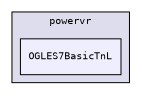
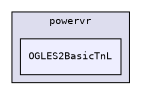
  digraph {
    compound=true
    fontname="DejaVu Sans Mono"
-   n1 [fillcolor="#eeeeff" fontname="DejaVu Sans Mono" fontsize=10 label=OGLES7BasicTnL pencolor=black shape=box style=filled]
+   n1 [fillcolor="#eeeeff" fontname="DejaVu Sans Mono" fontsize=10 label=OGLES2BasicTnL pencolor=black shape=box style=filled]
    subgraph cluster_1 {
      bgcolor="#ddddee"
      fontsize=10
      label=powervr
      pencolor=black
      n1
    }
  }
